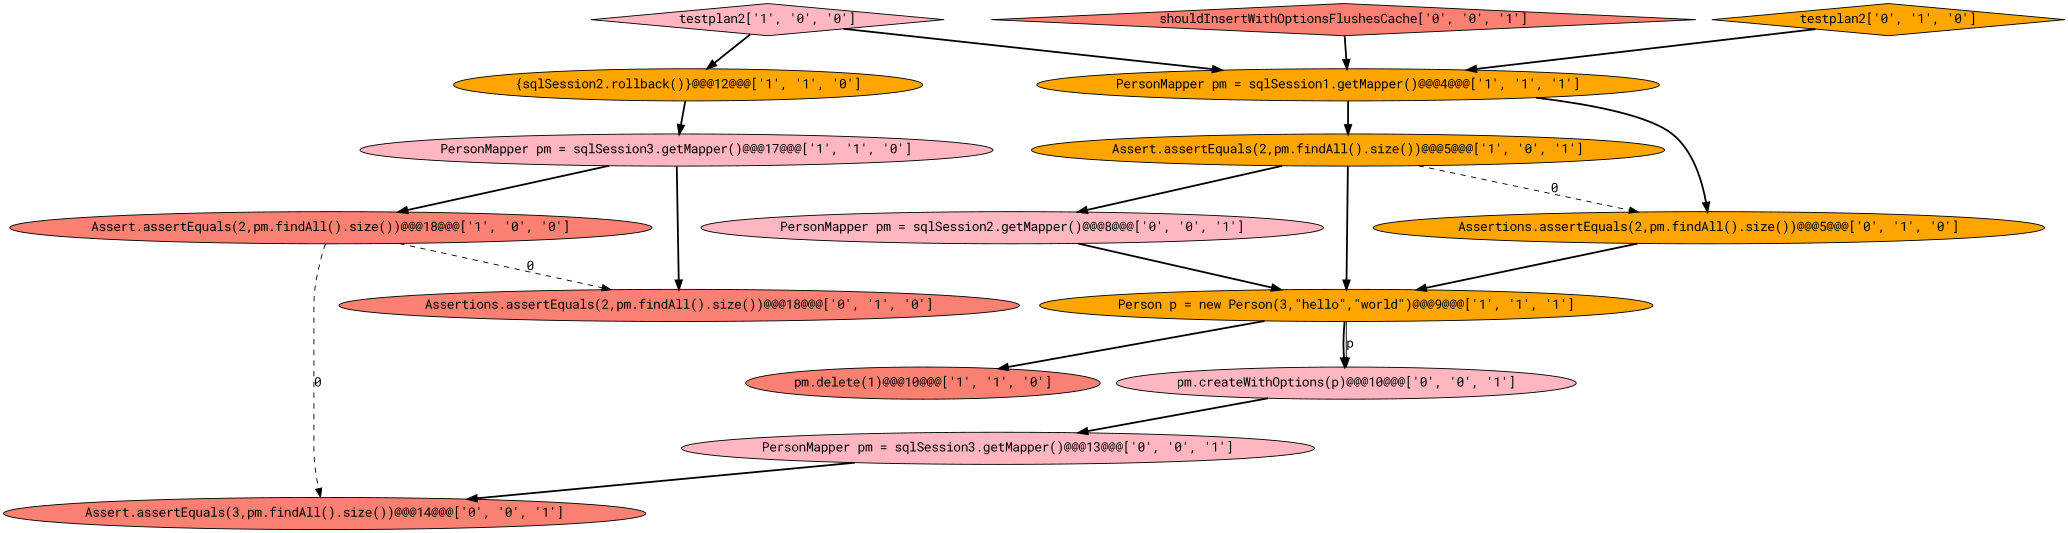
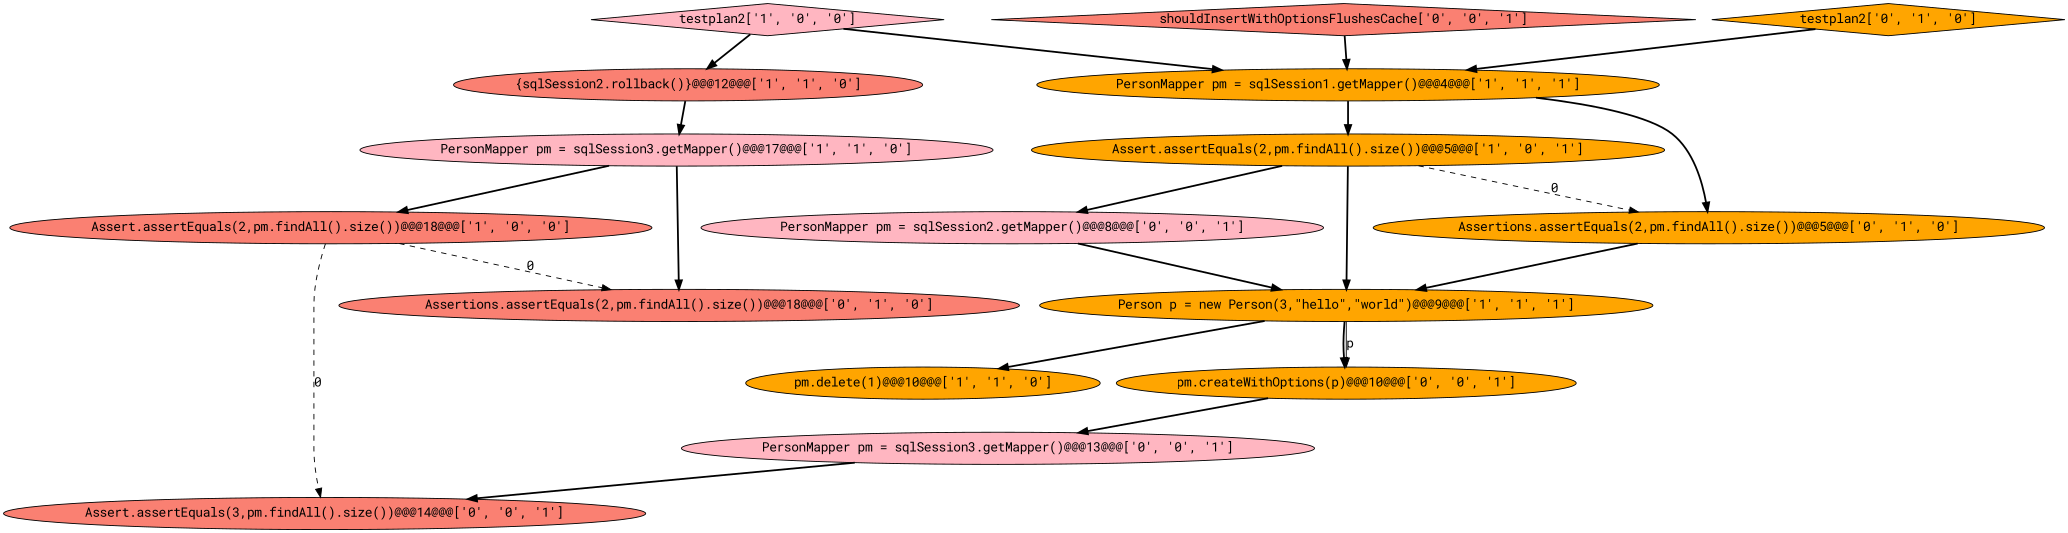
  digraph {
    fontname="Roboto Mono"
    node [fillcolor=orange fontname="Roboto Mono" shape=ellipse style=filled]
    edge [fontname="Roboto Mono" style=bold]
    n1 [label="PersonMapper pm = sqlSession1.getMapper()@@@4@@@['1', '1', '1']"]
    n2 [label="Assertions.assertEquals(2,pm.findAll().size())@@@5@@@['0', '1', '0']"]
    n3 [label="Assert.assertEquals(2,pm.findAll().size())@@@5@@@['1', '0', '1']"]
    n4 [label="Person p = new Person(3,\"hello\",\"world\")@@@9@@@['1', '1', '1']"]
    n5 [fillcolor=lightpink label="PersonMapper pm = sqlSession2.getMapper()@@@8@@@['0', '0', '1']"]
-   n6 [fillcolor=lightpink label="pm.createWithOptions(p)@@@10@@@['0', '0', '1']"]
-   n7 [fillcolor=salmon label="pm.delete(1)@@@10@@@['1', '1', '0']"]
+   n6 [label="pm.createWithOptions(p)@@@10@@@['0', '0', '1']"]
+   n7 [label="pm.delete(1)@@@10@@@['1', '1', '0']"]
    n8 [fillcolor=salmon label="Assert.assertEquals(2,pm.findAll().size())@@@18@@@['1', '0', '0']"]
    n9 [fillcolor=salmon label="Assert.assertEquals(3,pm.findAll().size())@@@14@@@['0', '0', '1']"]
    n10 [fillcolor=salmon label="Assertions.assertEquals(2,pm.findAll().size())@@@18@@@['0', '1', '0']"]
    n11 [fillcolor=salmon label="shouldInsertWithOptionsFlushesCache['0', '0', '1']" shape=diamond]
    n12 [label="testplan2['0', '1', '0']" shape=diamond]
    n13 [fillcolor=lightpink label="PersonMapper pm = sqlSession3.getMapper()@@@13@@@['0', '0', '1']"]
    n14 [fillcolor=lightpink label="testplan2['1', '0', '0']" shape=diamond]
-   n15 [label="{sqlSession2.rollback()}@@@12@@@['1', '1', '0']"]
+   n15 [fillcolor=salmon label="{sqlSession2.rollback()}@@@12@@@['1', '1', '0']"]
    n16 [fillcolor=lightpink label="PersonMapper pm = sqlSession3.getMapper()@@@17@@@['1', '1', '0']"]
    n1 -> n2
    n1 -> n3
    n2 -> n4
    n3 -> n2 [label=0 style=dashed]
    n3 -> n4
    n3 -> n5
    n4 -> n6 [label=p style=solid]
    n4 -> n6
    n4 -> n7
    n5 -> n4
    n6 -> n13
    n8 -> n9 [label=0 style=dashed]
    n8 -> n10 [label=0 style=dashed]
    n11 -> n1
    n12 -> n1
    n13 -> n9
    n14 -> n1
    n14 -> n15
    n15 -> n16
    n16 -> n8
    n16 -> n10
  }
